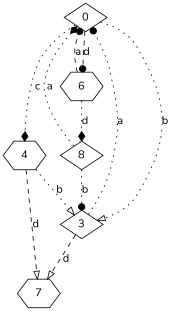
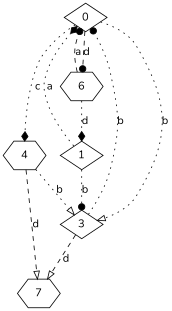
  strict digraph {
    fontname=Nunito
    node [fontname=Nunito shape=diamond]
    edge [arrowhead=onormal fontname=Nunito style=dotted]
    0
    3
    4 [shape=hexagon]
    6 [shape=hexagon]
    7 [shape=hexagon]
-   8
+   8 [label=1]
    0 -> 3 [label=b]
    0 -> 4 [arrowhead=diamond label=c]
    0 -> 6 [arrowhead=dot label=d style=dashed]
-   3 -> 0 [arrowhead=dot label=a]
+   3 -> 0 [arrowhead=dot label=b]
    3 -> 7 [label=d style=dashed]
    4 -> 3 [label=b]
    4 -> 7 [label=d style=dashed]
    6 -> 0 [arrowhead=dot label=a style=dashed]
    6 -> 8 [arrowhead=diamond label=d]
    8 -> 0 [arrowhead=diamond label=a]
    8 -> 3 [arrowhead=dot label=b]
  }
